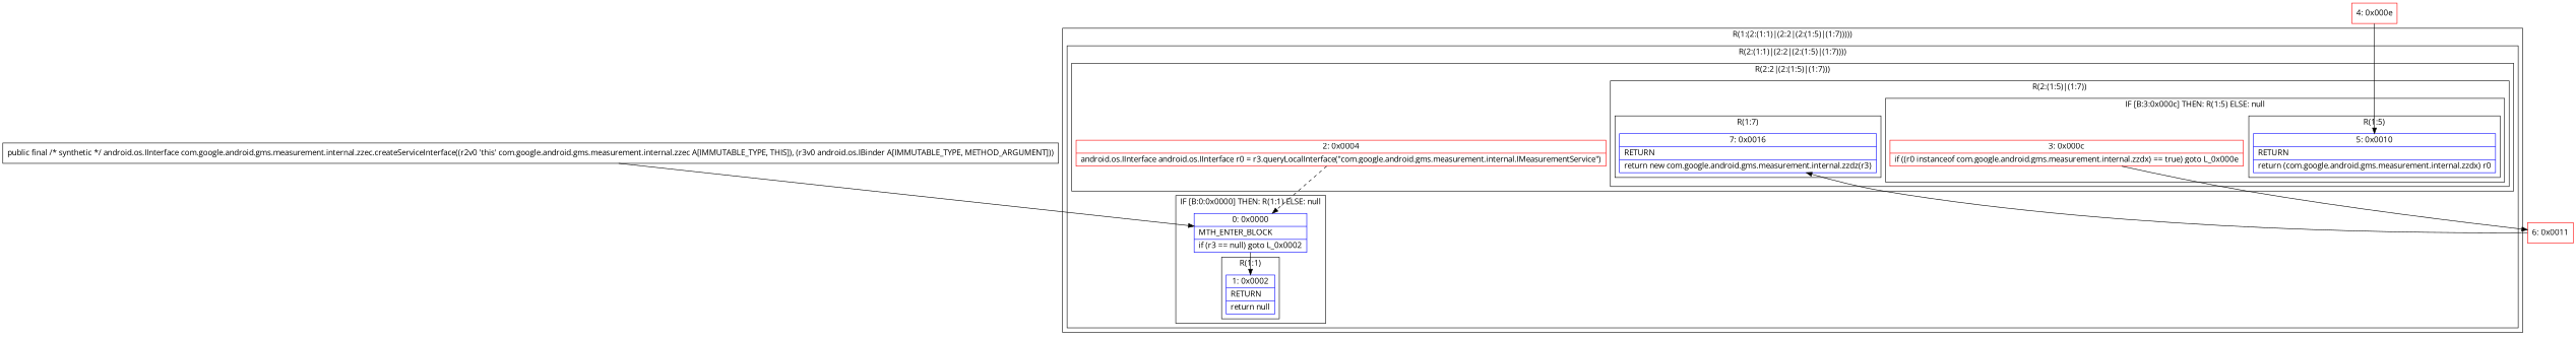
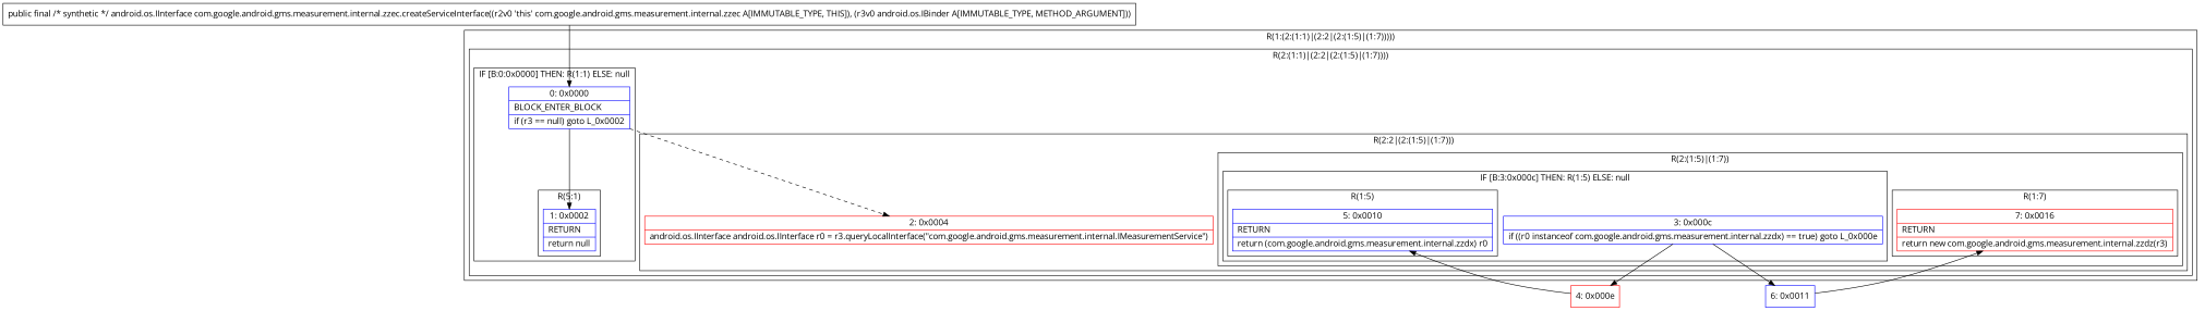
  digraph {
    fontname="Open Sans"
    node [color=blue fontname="Open Sans" shape=record]
    edge [fontname="Open Sans"]
    n1 [label="{1\:\ 0x0002|RETURN\l|return null\l}"]
-   n2 [label="{0\:\ 0x0000|MTH_ENTER_BLOCK\l|if (r3 == null) goto L_0x0002\l}"]
+   n2 [label="{0\:\ 0x0000|BLOCK_ENTER_BLOCK\l|if (r3 == null) goto L_0x0002\l}"]
    n3 [label="{5\:\ 0x0010|RETURN\l|return (com.google.android.gms.measurement.internal.zzdx) r0\l}"]
-   n4 [color=red label="{3\:\ 0x000c|if ((r0 instanceof com.google.android.gms.measurement.internal.zzdx) == true) goto L_0x000e\l}"]
-   n5 [label="{7\:\ 0x0016|RETURN\l|return new com.google.android.gms.measurement.internal.zzdz(r3)\l}"]
+   n4 [label="{3\:\ 0x000c|if ((r0 instanceof com.google.android.gms.measurement.internal.zzdx) == true) goto L_0x000e\l}"]
+   n5 [color=red label="{7\:\ 0x0016|RETURN\l|return new com.google.android.gms.measurement.internal.zzdz(r3)\l}"]
    n6 [color=red label="{2\:\ 0x0004|android.os.IInterface android.os.IInterface r0 = r3.queryLocalInterface(\"com.google.android.gms.measurement.internal.IMeasurementService\")\l}"]
    n7 [color=red label="{4\:\ 0x000e}"]
-   n8 [color=red label="{6\:\ 0x0011}"]
+   n8 [label="{6\:\ 0x0011}"]
    n9 [label="{public final \/* synthetic *\/ android.os.IInterface com.google.android.gms.measurement.internal.zzec.createServiceInterface((r2v0 'this' com.google.android.gms.measurement.internal.zzec A[IMMUTABLE_TYPE, THIS]), (r3v0 android.os.IBinder A[IMMUTABLE_TYPE, METHOD_ARGUMENT])) }" color=""]
    subgraph cluster_1 {
      label="R(1:(2:(1:1)|(2:2|(2:(1:5)|(1:7)))))"
      subgraph cluster_2 {
        label="R(2:(1:1)|(2:2|(2:(1:5)|(1:7))))"
        subgraph cluster_3 {
          label="IF [B:0:0x0000] THEN: R(1:1) ELSE: null"
          n2
          subgraph cluster_4 {
-           label="R(1:1)"
+           label="R(5:1)"
            n1
          }
        }
        subgraph cluster_5 {
          label="R(2:2|(2:(1:5)|(1:7)))"
          n6
          subgraph cluster_6 {
            label="R(2:(1:5)|(1:7))"
            subgraph cluster_7 {
              label="IF [B:3:0x000c] THEN: R(1:5) ELSE: null"
              n4
              subgraph cluster_8 {
                label="R(1:5)"
                n3
              }
            }
            subgraph cluster_9 {
              label="R(1:7)"
              n5
            }
          }
        }
      }
    }
    n2 -> n1
-   n6 -> n2 [style=dashed]
+   n2 -> n6 [style=dashed]
+   n4 -> n7
    n4 -> n8 [style=solid]
    n7 -> n3
    n8 -> n5
    n9 -> n2
  }
